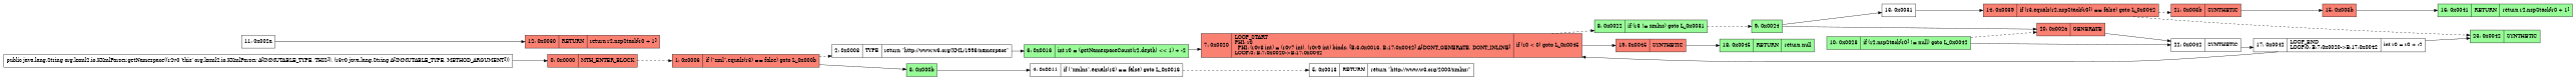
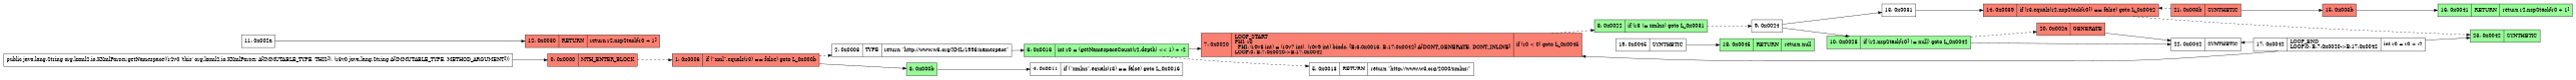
  digraph {
    rankdir=LR
    node [fillcolor=white shape=record style=filled]
    n1 [fillcolor=salmon label="{0\:\ 0x0000|MTH_ENTER_BLOCK\l}"]
    n2 [fillcolor=salmon label="{1\:\ 0x0006|if (\"xml\".equals(r3) == false) goto L_0x000b\l}"]
    n3 [label="{2\:\ 0x0008|TYPE\l|return \"http:\/\/www.w3.org\/XML\/1998\/namespace\"\l}"]
    n4 [fillcolor=palegreen label="{3\:\ 0x000b}"]
    n5 [fillcolor=palegreen label="{6\:\ 0x0016|int r0 = (getNamespaceCount(r2.depth) \<\< 1) + \-2\l}"]
    n6 [label="{4\:\ 0x0011|if (\"xmlns\".equals(r3) == false) goto L_0x0016\l}"]
    n7 [label="{5\:\ 0x0013|RETURN\l|return \"http:\/\/www.w3.org\/2000\/xmlns\/\"\l}"]
    n8 [fillcolor=salmon label="{7\:\ 0x0020|LOOP_START\lPHI: r0 \l  PHI: (r0v8 int) = (r0v7 int), (r0v9 int) binds: [B:6:0x0016, B:17:0x0042] A[DONT_GENERATE, DONT_INLINE]\lLOOP:0: B:7:0x0020\-\>B:17:0x0042\l|if (r0 \< 0) goto L_0x0045\l}"]
    n9 [fillcolor=palegreen label="{8\:\ 0x0022|if (r3 != xmlns) goto L_0x0031\l}"]
-   n10 [fillcolor=salmon label="{19\:\ 0x0045|SYNTHETIC\l}"]
-   n11 [fillcolor=palegreen label="{9\:\ 0x0024}"]
+   n10 [label="{19\:\ 0x0045|SYNTHETIC\l}"]
+   n11 [label="{9\:\ 0x0024}"]
    n12 [fillcolor=palegreen label="{18\:\ 0x0045|RETURN\l|return null\l}"]
    n13 [label="{13\:\ 0x0031}"]
    n14 [fillcolor=palegreen label="{10\:\ 0x0028|if (r2.nspStack[r0] != null) goto L_0x0042\l}"]
    n15 [fillcolor=salmon label="{14\:\ 0x0039|if (r3.equals(r2.nspStack[r0]) == false) goto L_0x0042\l}"]
    n16 [fillcolor=salmon label="{20\:\ 0x002a|GENERATE\l}"]
    n17 [label="{22\:\ 0x0042|SYNTHETIC\l}"]
    n18 [label="{17\:\ 0x0042|LOOP_END\lLOOP:0: B:7:0x0020\-\>B:17:0x0042\l|int r0 = r0 + \-2\l}"]
    n19 [label="{11\:\ 0x002a}"]
    n20 [fillcolor=salmon label="{12\:\ 0x0030|RETURN\l|return r2.nspStack[r0 + 1]\l}"]
    n21 [fillcolor=salmon label="{21\:\ 0x003b|SYNTHETIC\l}"]
    n22 [fillcolor=palegreen label="{23\:\ 0x0042|SYNTHETIC\l}"]
    n23 [fillcolor=salmon label="{15\:\ 0x003b}"]
    n24 [fillcolor=palegreen label="{16\:\ 0x0041|RETURN\l|return r2.nspStack[r0 + 1]\l}"]
    n25 [label="{public java.lang.String org.kxml2.io.KXmlParser.getNamespace((r2v0 'this' org.kxml2.io.KXmlParser A[IMMUTABLE_TYPE, THIS]), (r3v0 java.lang.String A[IMMUTABLE_TYPE, METHOD_ARGUMENT])) }"]
    n1 -> n2 [style=dashed]
    n2 -> n3 [style=dashed]
    n2 -> n4
    n3 -> n5
    n4 -> n6
    n5 -> n8
-   n6 -> n7 [style=dashed]
+   n5 -> n7 [style=dashed]
    n8 -> n9 [style=dashed]
-   n8 -> n10
    n9 -> n11 [style=dashed]
    n10 -> n12
    n11 -> n13
-   n11 -> n16
+   n11 -> n14
    n13 -> n15
    n14 -> n16 [style=dashed]
    n14 -> n17
-   n15 -> n21 [style=dashed]
+   n21 -> n15 [style=dashed]
    n15 -> n22 [style=dashed]
    n16 -> n17
-   n17 -> n18
+   n18 -> n17
    n18 -> n8
    n18 -> n22
    n19 -> n20
    n21 -> n23
    n23 -> n24
    n25 -> n1
  }
